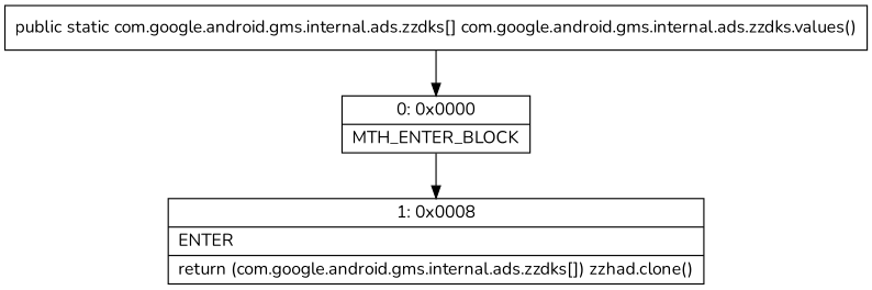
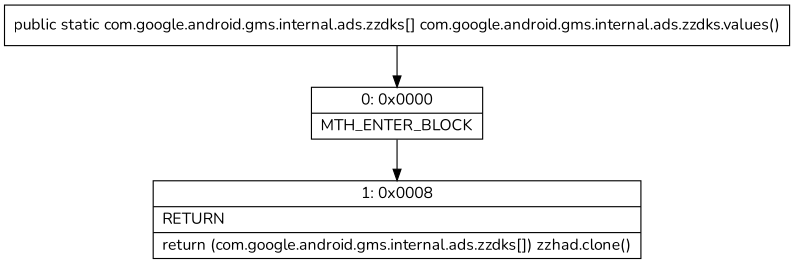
  digraph {
    fontname=Nunito
    node [shape=record fontname=Nunito]
    edge [fontname=Nunito]
    n1 [label="{0\:\ 0x0000|MTH_ENTER_BLOCK\l}"]
-   n2 [label="{1\:\ 0x0008|ENTER\l|return (com.google.android.gms.internal.ads.zzdks[]) zzhad.clone()\l}"]
+   n2 [label="{1\:\ 0x0008|RETURN\l|return (com.google.android.gms.internal.ads.zzdks[]) zzhad.clone()\l}"]
    n3 [label="{public static com.google.android.gms.internal.ads.zzdks[] com.google.android.gms.internal.ads.zzdks.values() }"]
    n1 -> n2
    n3 -> n1
  }
